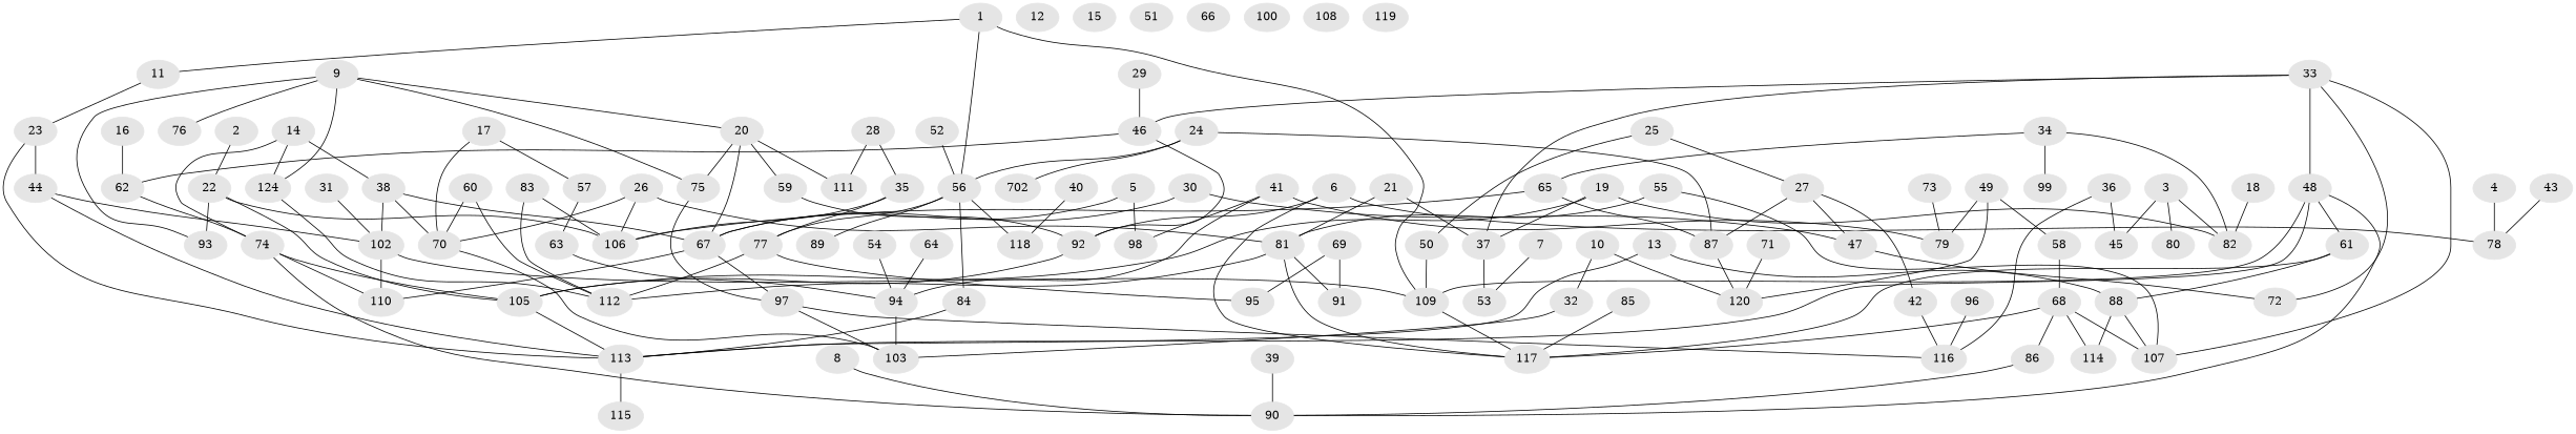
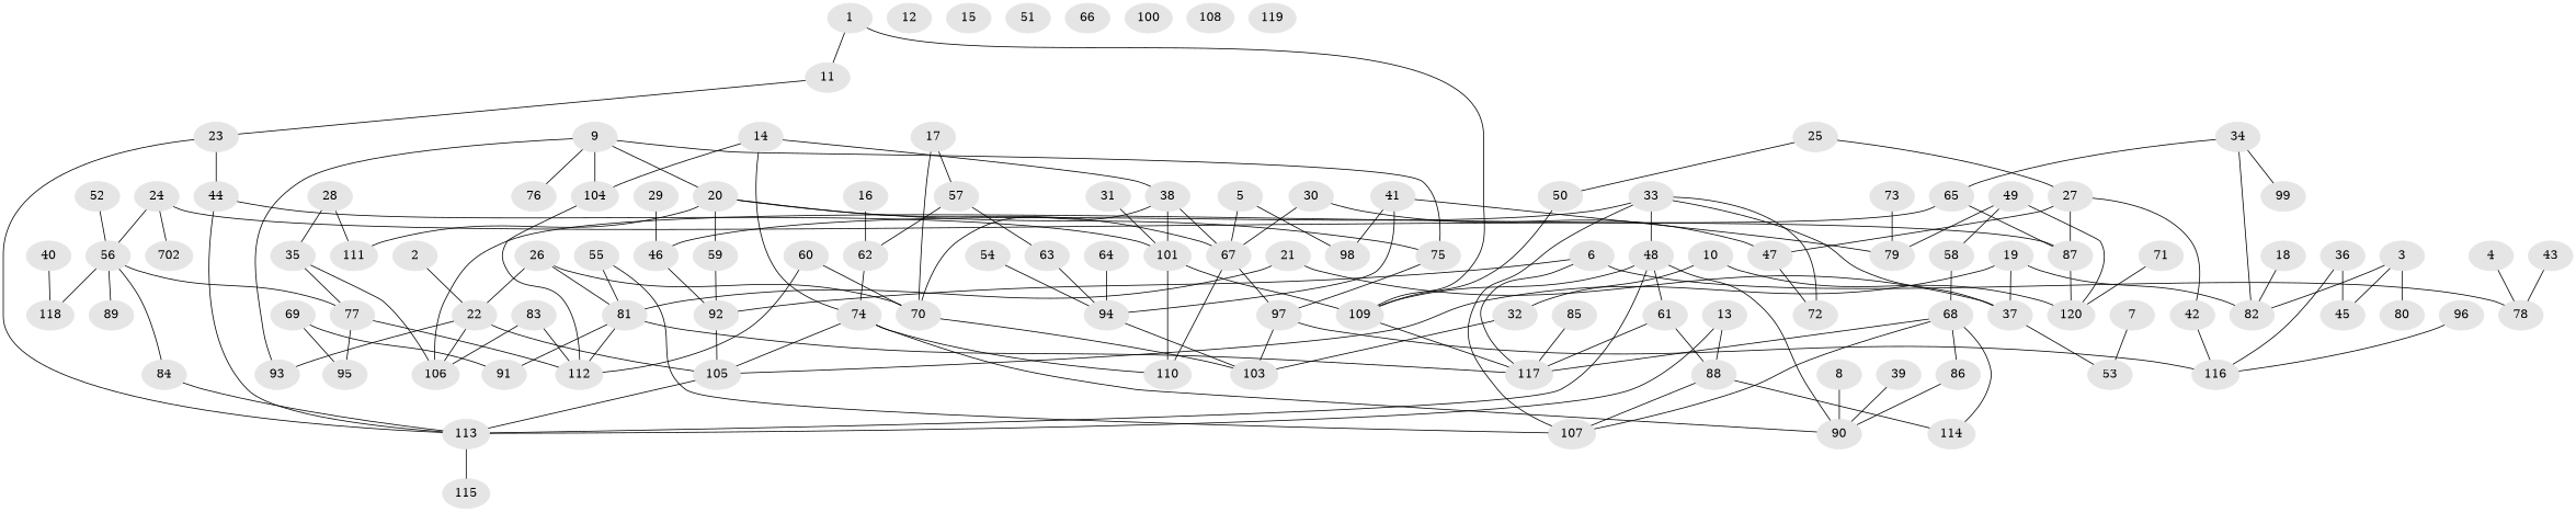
  graph {
    node [color=gray90 style=filled]
    1
    11
    56
    109
    23
    77
    118
    84
    89
    117
    2
    22
    93
    105
    106
    3
    45
    80
    82
    4
    78
    5
    67
    98
    97
    110
    6
    92
    7
    53
    8
    90
    9
    20
    75
    76
-   104 [label=124]
+   104
    59
    111
    112
    10
    32
    120
    103
    113
    44
    12
    13
    88
    107
    114
    115
    14
    38
    74
    70
-   101 [label=102]
+   101
    15
    16
    62
    17
    57
    63
    18
    19
    37
    21
    81
    91
    24
    87
    n72 [label=702]
    25
    27
    50
    42
    47
    26
    116
    72
    28
    35
    29
    46
    30
    31
    33
    48
    61
    34
    65
    99
    95
    36
    39
    40
    41
    79
    94
    58
    68
    43
    49
    51
    52
    54
    55
    86
    60
    64
    66
    69
    71
    73
    83
    85
    96
    100
    108
    119
    1 -- 11
-   1 -- 56
    1 -- 109
    11 -- 23
    56 -- 77
    56 -- 118
    56 -- 84
    56 -- 89
    109 -- 117
    23 -- 113
    23 -- 44
    77 -- 112
    77 -- 95
    84 -- 113
    2 -- 22
    22 -- 93
    22 -- 105
    22 -- 106
    105 -- 113
    3 -- 45
    3 -- 80
    3 -- 82
    4 -- 78
    5 -- 67
    5 -- 98
    67 -- 97
    67 -- 110
    97 -- 103
    97 -- 116
    6 -- 117
    6 -- 78
    6 -- 92
    92 -- 105
    7 -- 53
    8 -- 90
    9 -- 93
    9 -- 20
    9 -- 75
    9 -- 76
    9 -- 104
    20 -- 67
    20 -- 75
    20 -- 59
    20 -- 111
    75 -- 97
    104 -- 112
    59 -- 92
    10 -- 32
    10 -- 120
    32 -- 103
    113 -- 115
    44 -- 113
    44 -- 101
    13 -- 113
    13 -- 88
    88 -- 107
    88 -- 114
    14 -- 104
    14 -- 38
    14 -- 74
    38 -- 67
    38 -- 70
    38 -- 101
    74 -- 105
    74 -- 110
    74 -- 90
    70 -- 103
    101 -- 109
    101 -- 110
    16 -- 62
    62 -- 74
    17 -- 70
    17 -- 57
-   46 -- 62
+   57 -- 62
    57 -- 63
    63 -- 94
    18 -- 82
    19 -- 105
    19 -- 82
    19 -- 37
    37 -- 53
    21 -- 37
    21 -- 81
    81 -- 117
    81 -- 112
    81 -- 91
    24 -- 56
    24 -- 87
    24 -- n72
    87 -- 120
    25 -- 27
    25 -- 50
    27 -- 87
    27 -- 42
    27 -- 47
    50 -- 109
    42 -- 116
    47 -- 72
-   26 -- 106
+   26 -- 22
    26 -- 70
    26 -- 81
    28 -- 111
    28 -- 35
    35 -- 77
    35 -- 106
    29 -- 46
    46 -- 92
    30 -- 67
    30 -- 47
    31 -- 101
    33 -- 107
    33 -- 37
    33 -- 72
    33 -- 46
    33 -- 48
    48 -- 109
    48 -- 90
    48 -- 113
    48 -- 61
    61 -- 117
    61 -- 88
    34 -- 82
    34 -- 65
    34 -- 99
    65 -- 106
    65 -- 87
    36 -- 45
    36 -- 116
    39 -- 90
    40 -- 118
    41 -- 98
    41 -- 79
    41 -- 94
    94 -- 103
    58 -- 68
    68 -- 117
    68 -- 107
    68 -- 114
    68 -- 86
    43 -- 78
    49 -- 120
    49 -- 79
    49 -- 58
    52 -- 56
    54 -- 94
    55 -- 107
    55 -- 81
    86 -- 90
    60 -- 112
    60 -- 70
    64 -- 94
    69 -- 91
    69 -- 95
    71 -- 120
    73 -- 79
    83 -- 106
    83 -- 112
    85 -- 117
    96 -- 116
  }
